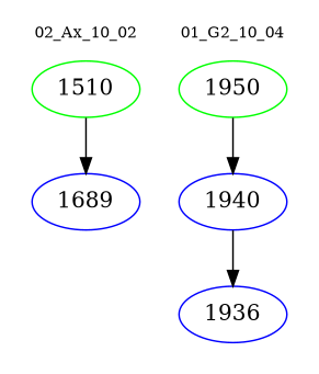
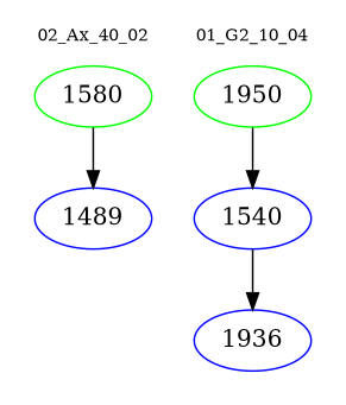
  digraph {
    node [color=blue]
    edge [color=black]
-   n1 [color=green label=1510]
-   n2 [label=1689]
+   n1 [color=green label=1580]
+   n2 [label=1489]
    n3 [color=green label=1950]
-   n4 [label=1940]
+   n4 [label=1540]
    n5 [label=1936]
    subgraph cluster_1 {
      color=white
      fontsize=10
-     label="02_Ax_10_02"
+     label="02_Ax_40_02"
      n1
      n2
    }
    subgraph cluster_2 {
      color=white
      fontsize=10
      label="01_G2_10_04"
      n3
      n4
      n5
    }
    n1 -> n2
    n3 -> n4
    n4 -> n5
  }
